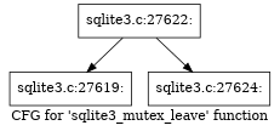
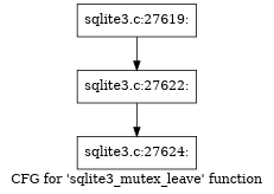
  digraph {
    label="CFG for 'sqlite3_mutex_leave' function"
    node [shape=record]
    n1 [label="{sqlite3.c:27619:}"]
    n2 [label="{sqlite3.c:27622:}"]
    n3 [label="{sqlite3.c:27624:}"]
-   n2 -> n1
+   n1 -> n2
    n2 -> n3
  }
